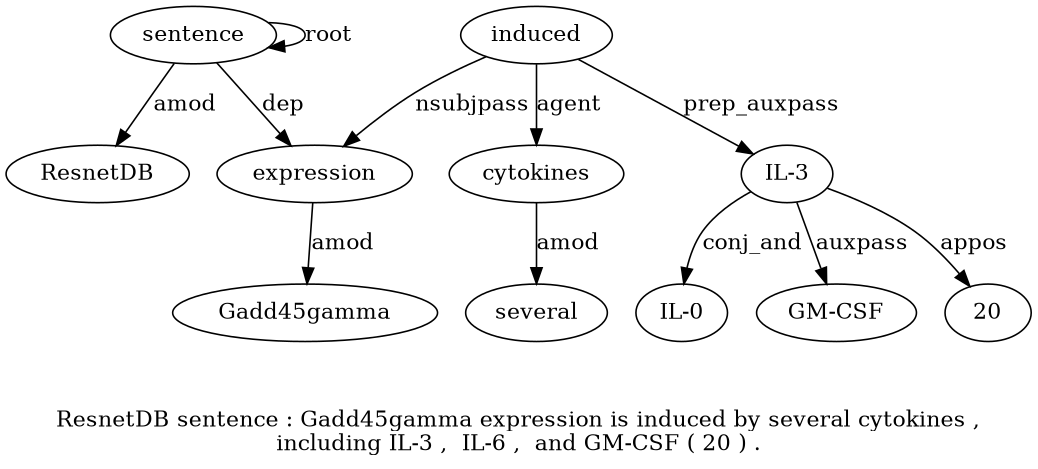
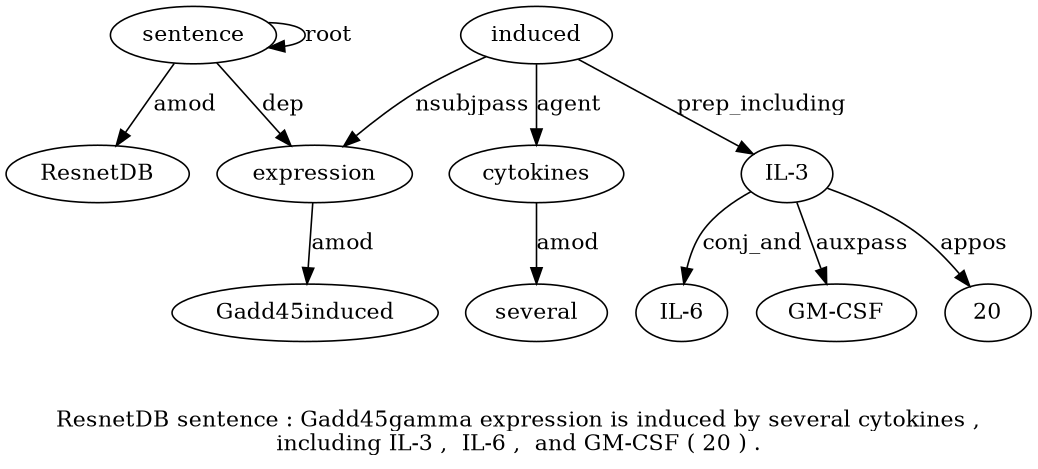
  digraph {
    label="ResnetDB sentence : Gadd45gamma expression is induced by several cytokines ,\nincluding IL-3 ,  IL-6 ,  and GM-CSF ( 20 ) ."
    node [fillcolor=white style=filled]
    n1 [label=sentence]
    n2 [label=ResnetDB]
    n3 [label=expression]
    n4 [label=induced]
    n5 [label=cytokines]
    n6 [label="IL-3"]
-   n7 [label=Gadd45gamma]
+   n7 [label=Gadd45induced]
    n8 [label=several]
-   n9 [label="IL-0"]
+   n9 [label="IL-6"]
    n10 [label="GM-CSF"]
    n11 [label=20]
    n1 -> n1 [label=root]
    n1 -> n2 [label=amod]
    n1 -> n3 [label=dep]
    n3 -> n7 [label=amod]
    n4 -> n3 [label=nsubjpass]
    n4 -> n5 [label=agent]
-   n4 -> n6 [label=prep_auxpass]
+   n4 -> n6 [label=prep_including]
    n5 -> n8 [label=amod]
    n6 -> n9 [label=conj_and]
    n6 -> n10 [label=auxpass]
    n6 -> n11 [label=appos]
  }
